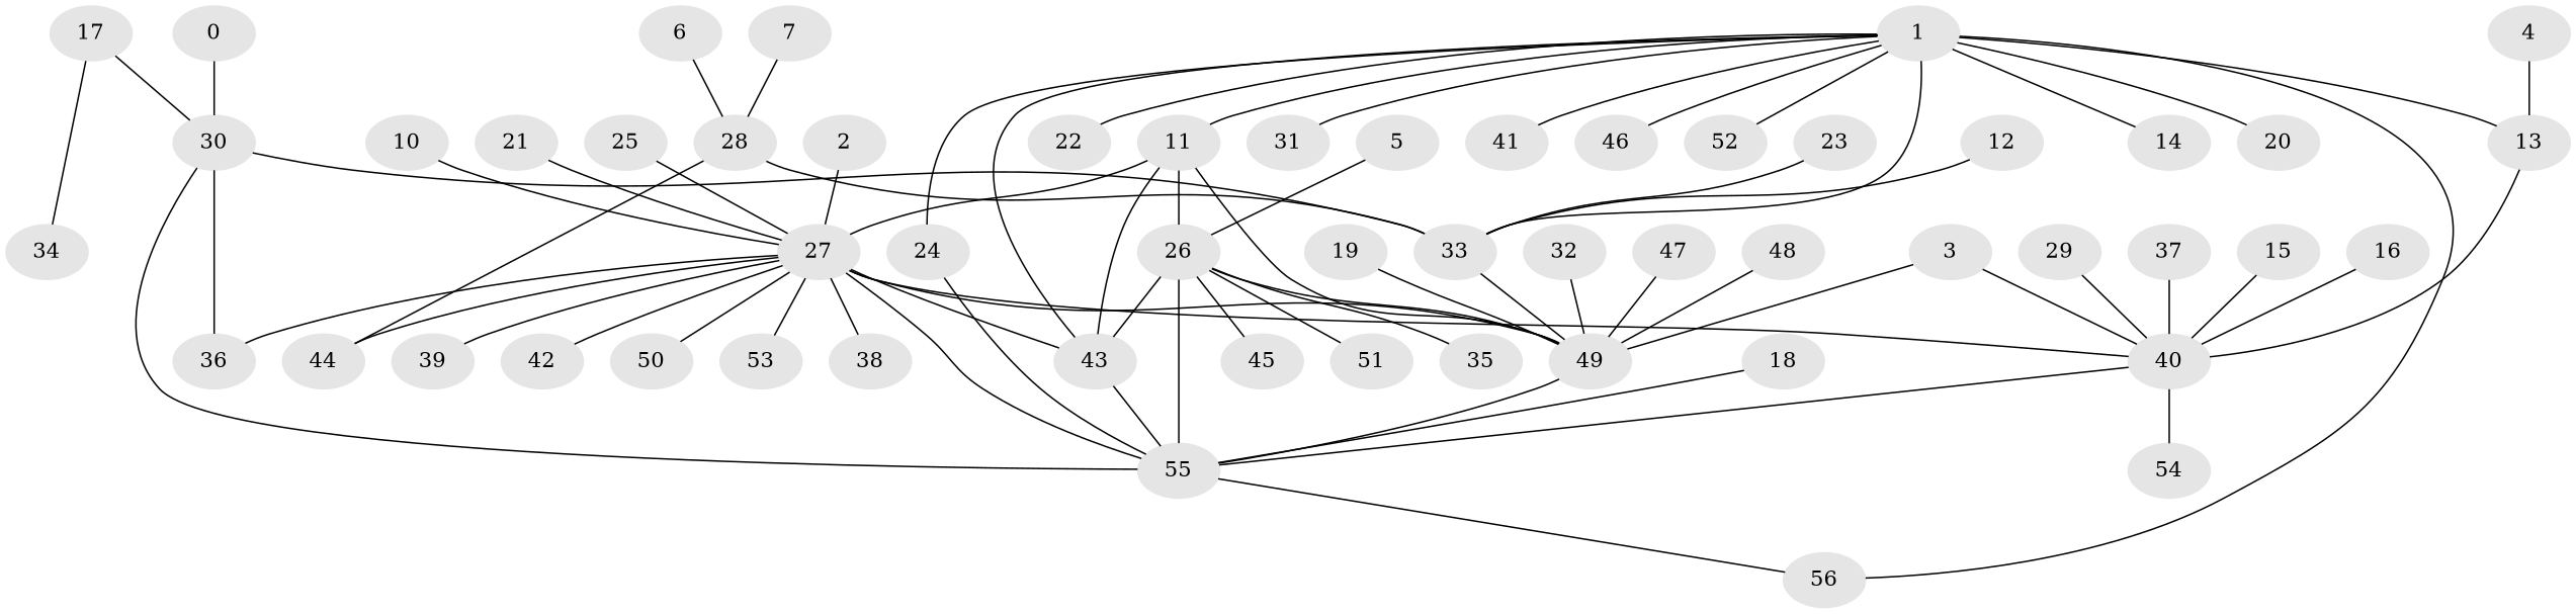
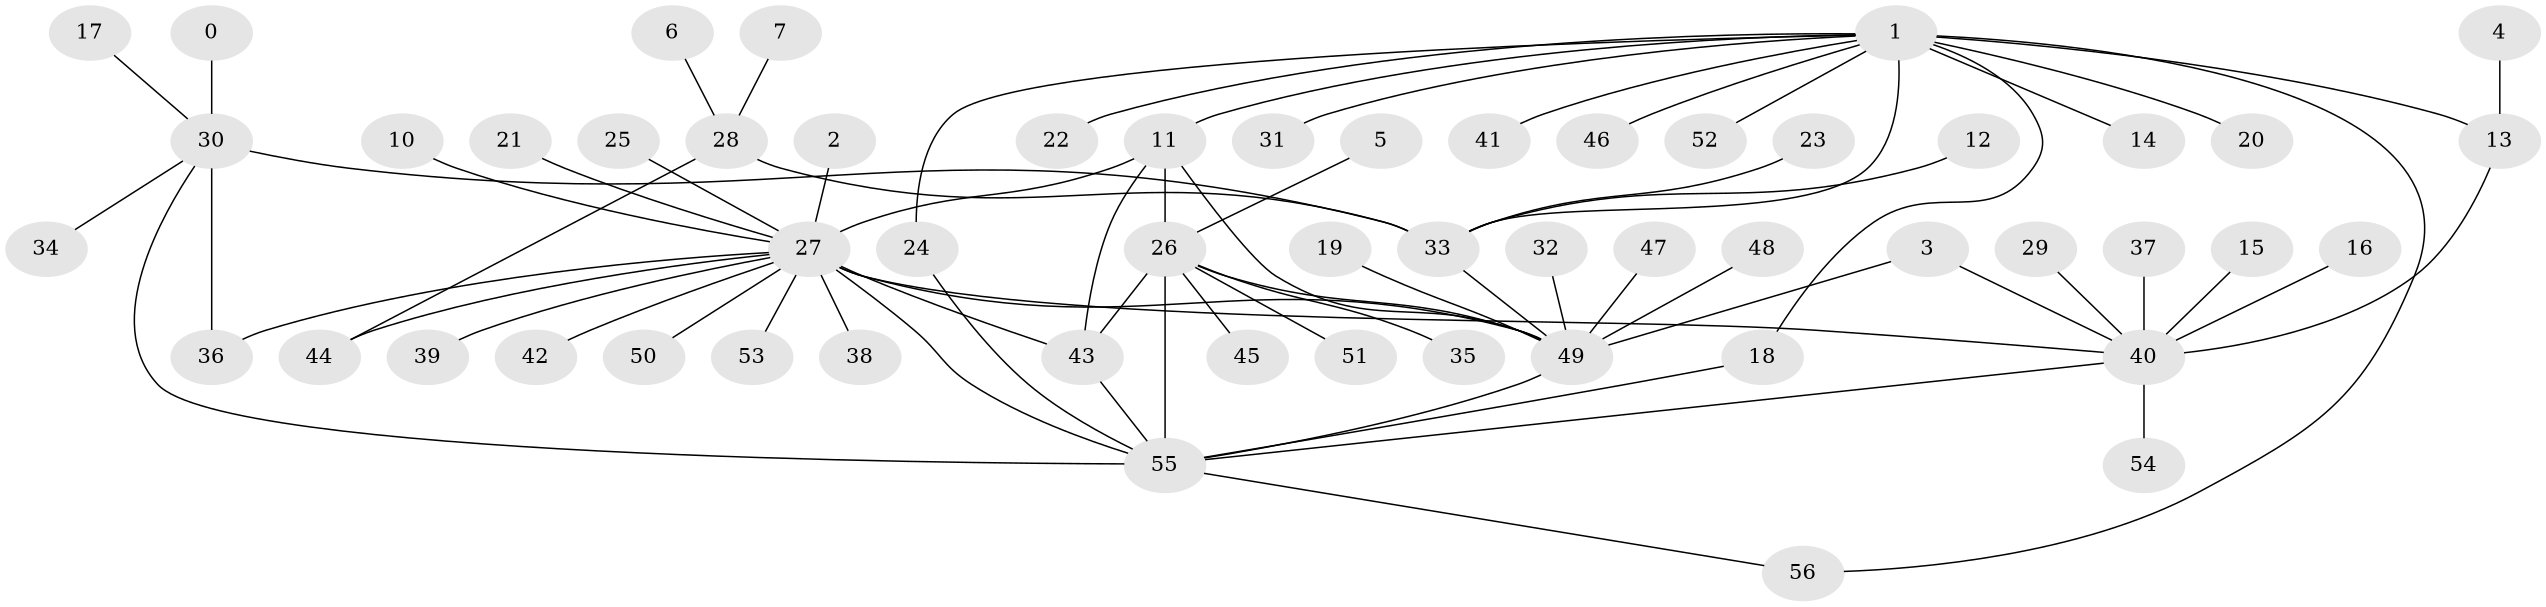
  graph {
    node [color=gray90 style=filled]
    edge [weight=1.0]
    1
    11
    13
    14
    20
    22
    24
    31
    33
    41
    43
    46
    52
    56
    27
    49
    26
    40
    55
    2
    36
    38
    39
    42
    44
    50
    53
    3
    54
    4
    5
    35
    45
    51
    6
    28
    7
    n38 [label=0]
    30
    10
    12
    15
    16
    17
    34
    18
    19
    21
    23
    25
    29
    32
    37
    47
    48
    1 -- 11
    1 -- 13 [weight=4.0]
    1 -- 14
    1 -- 20
    1 -- 22
    1 -- 24
    1 -- 31
    1 -- 33
    1 -- 41
-   1 -- 43
+   1 -- 18
    1 -- 46
    1 -- 52
    1 -- 56
    11 -- 43
    11 -- 27 [weight=3.0]
    11 -- 49
    11 -- 26
    13 -- 40 [weight=2.0]
    24 -- 55
    33 -- 49 [weight=3.0]
    43 -- 55
    27 -- 43 [weight=3.0]
    27 -- 49
    27 -- 40
    27 -- 55
    27 -- 36
    27 -- 38
    27 -- 39
    27 -- 42
    27 -- 44
    27 -- 50
    27 -- 53
    49 -- 55
    26 -- 43 [weight=3.0]
    26 -- 49
    26 -- 55 [weight=3.0]
    26 -- 35
    26 -- 45
    26 -- 51
    40 -- 55
    40 -- 54
    55 -- 56
    2 -- 27
    3 -- 49
    3 -- 40
    4 -- 13
    5 -- 26
    6 -- 28
    28 -- 33
    28 -- 44
    7 -- 28
    n38 -- 30
    30 -- 33
    30 -- 55
    30 -- 36 [weight=4.0]
    10 -- 27
    12 -- 33
    15 -- 40
    16 -- 40
    17 -- 30
-   17 -- 34
+   30 -- 34
    18 -- 55
    19 -- 49
    21 -- 27
    23 -- 33
    25 -- 27
    29 -- 40
    32 -- 49
    37 -- 40
    47 -- 49
    48 -- 49
  }
